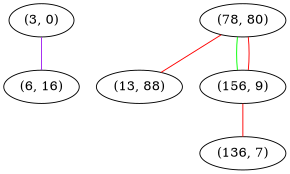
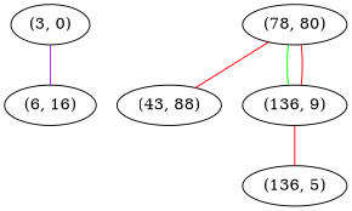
  graph {
    edge [color=red weight=1]
    n1 [label="(3, 0)"]
    "(6, 16)"
    "(78, 80)"
-   "(13, 88)"
-   "(136, 9)" [label="(156, 9)"]
-   "(136, 7)"
+   "(13, 88)" [label="(43, 88)"]
+   "(136, 9)"
+   "(136, 7)" [label="(136, 5)"]
    n1 -- "(6, 16)" [color=purple weight=4]
    "(78, 80)" -- "(13, 88)"
    "(78, 80)" -- "(136, 9)" [color=green weight=2]
    "(78, 80)" -- "(136, 9)"
    "(136, 9)" -- "(136, 7)"
  }
